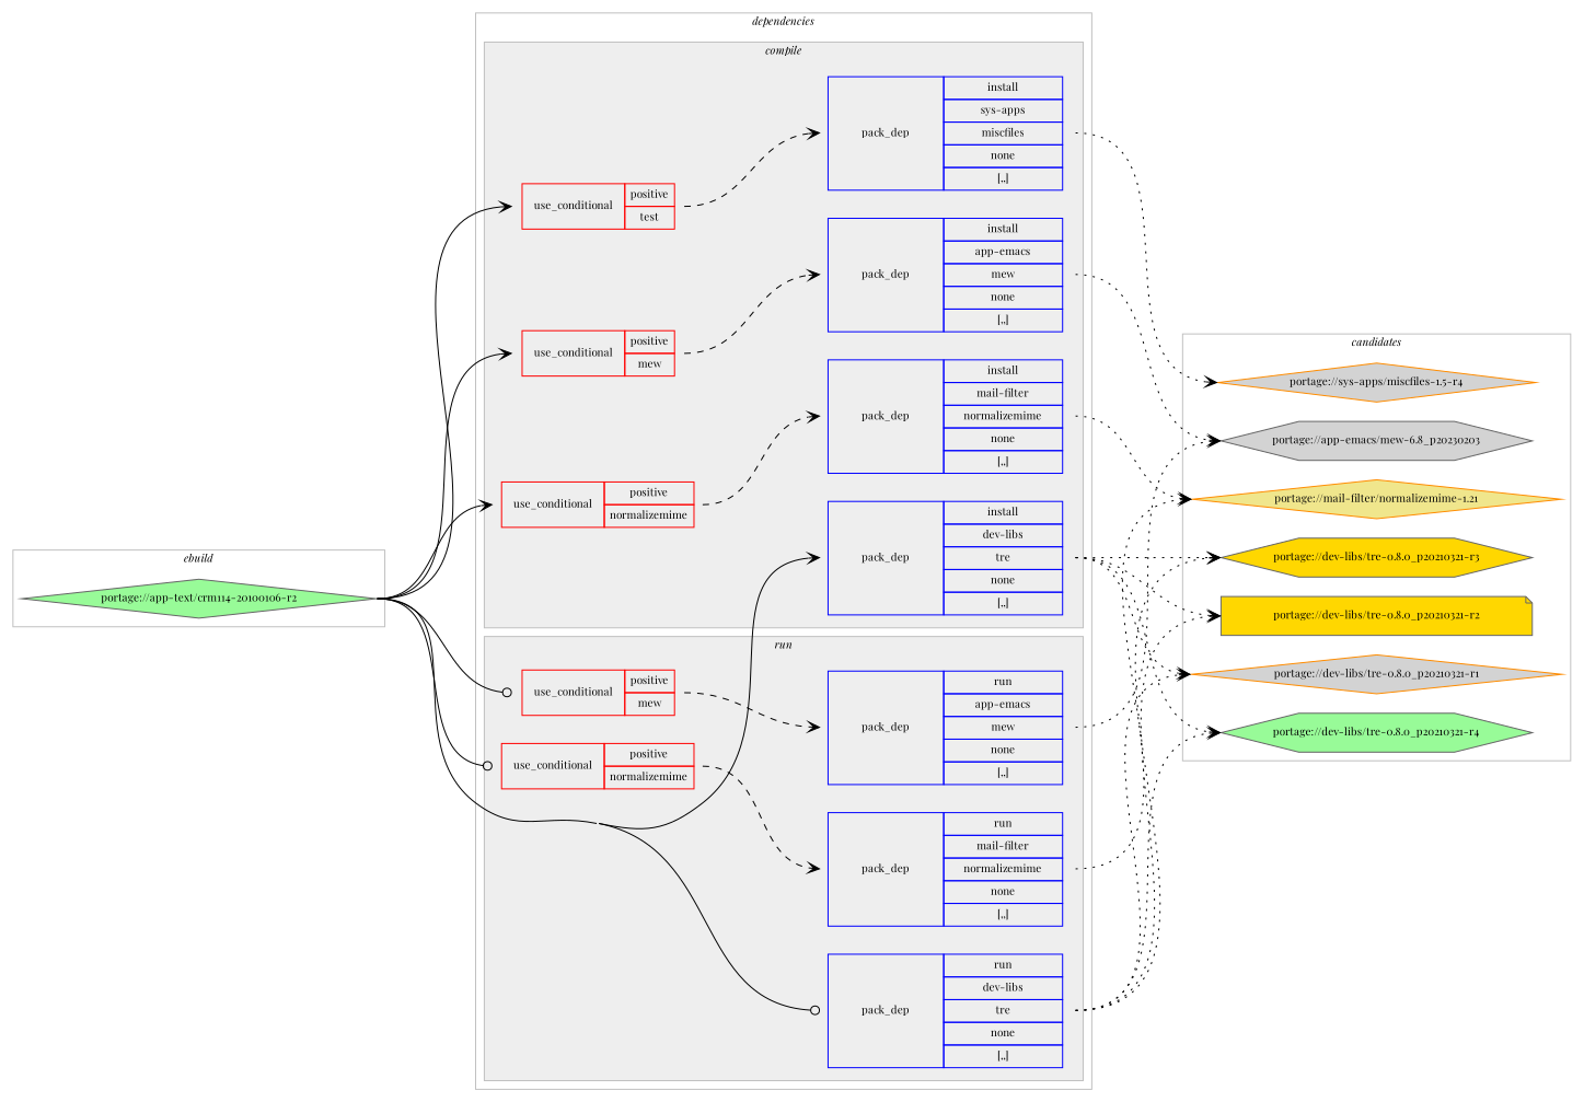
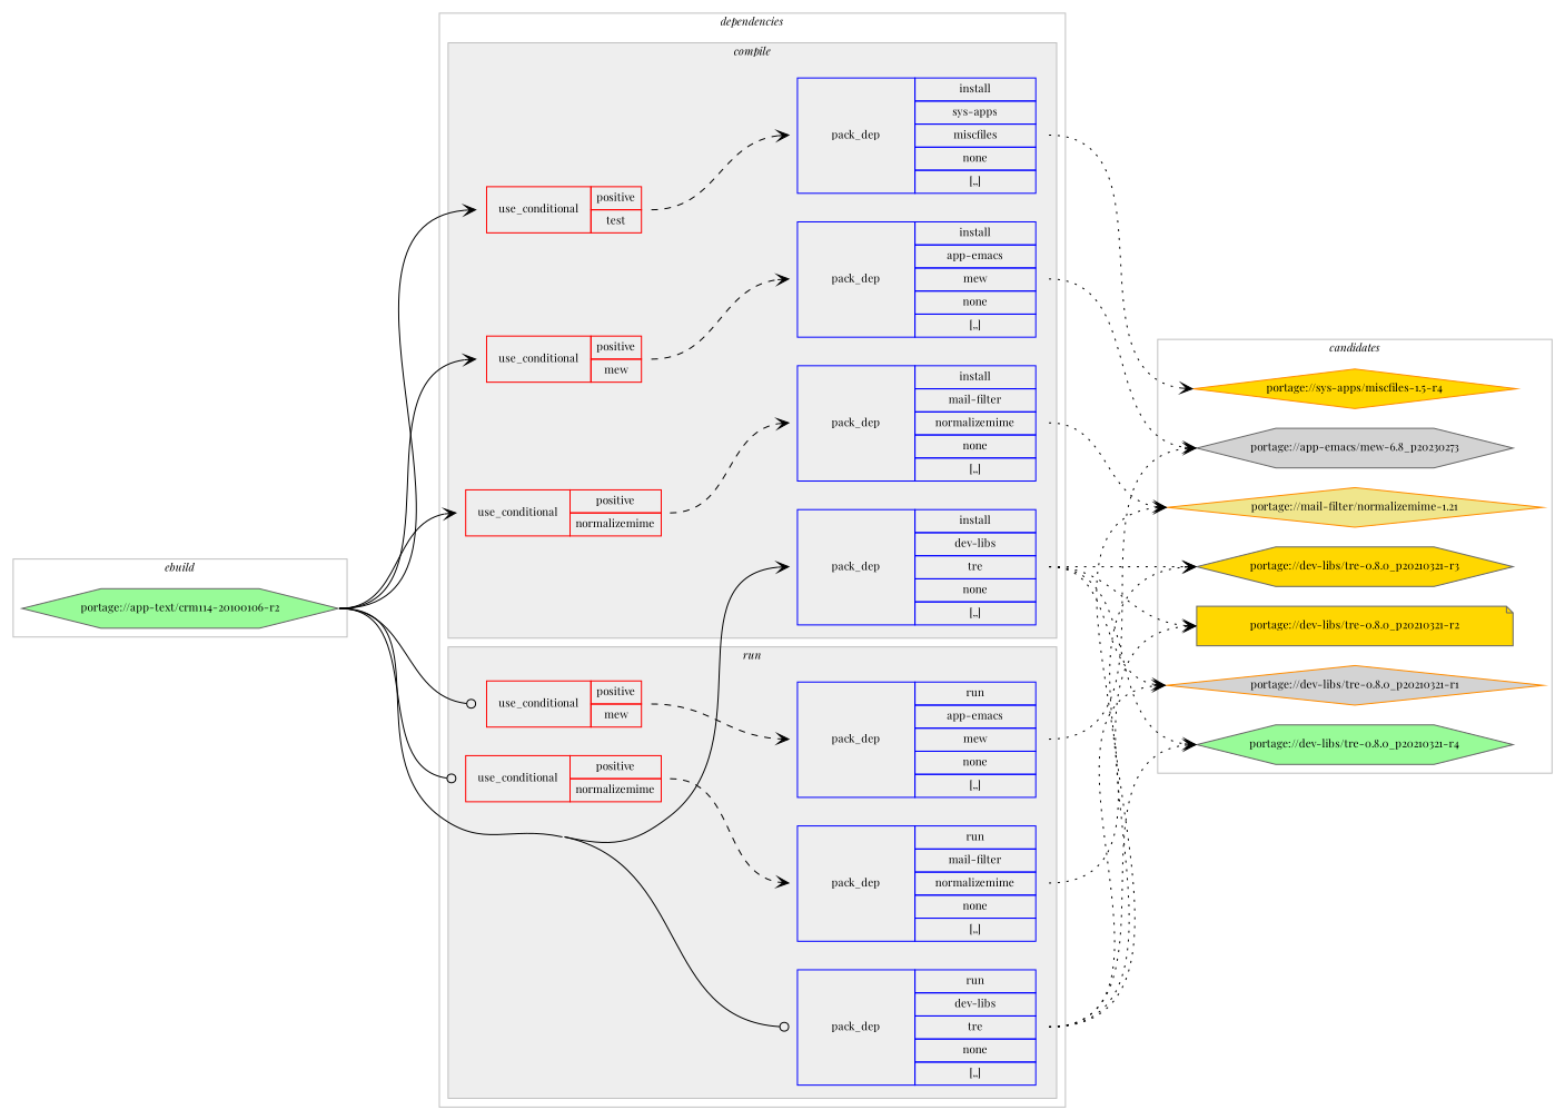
  digraph {
    compound=true
    concentrate=true
    fontname="Playfair Display"
    fontsize=10
    newrank=true
    rankdir=LR
    ranksep=1.5
    node [color=blue fontname="Playfair Display" fontsize=10 shape=none]
    edge [arrowhead=vee fontname="Playfair Display" headport=w style=dotted tailport=e weight=100]
-   n1 [color=gray40 fillcolor=palegreen label="portage://app-text/crm114-20100106-r2" shape=diamond style=filled width=4]
+   n1 [color=gray40 fillcolor=palegreen label="portage://app-text/crm114-20100106-r2" shape=hexagon style=filled width=4]
    n2 [label=<<TABLE BORDER="0" CELLBORDER="1" CELLSPACING="0" CELLPADDING="4" WIDTH="220"><TR><TD ROWSPAN="6" CELLPADDING="30">pack_dep</TD></TR><TR><TD WIDTH="110">install</TD></TR><TR><TD>app-emacs</TD></TR><TR><TD>mew</TD></TR><TR><TD>none</TD></TR><TR><TD>[,,]</TD></TR></TABLE>>]
    n3 [color=red label=<<TABLE BORDER="0" CELLBORDER="1" CELLSPACING="0" CELLPADDING="4"><TR><TD ROWSPAN="3" CELLPADDING="10">use_conditional</TD></TR><TR><TD>positive</TD></TR><TR><TD>mew</TD></TR></TABLE>>]
    n4 [label=<<TABLE BORDER="0" CELLBORDER="1" CELLSPACING="0" CELLPADDING="4" WIDTH="220"><TR><TD ROWSPAN="6" CELLPADDING="30">pack_dep</TD></TR><TR><TD WIDTH="110">install</TD></TR><TR><TD>mail-filter</TD></TR><TR><TD>normalizemime</TD></TR><TR><TD>none</TD></TR><TR><TD>[,,]</TD></TR></TABLE>>]
    n5 [color=red label=<<TABLE BORDER="0" CELLBORDER="1" CELLSPACING="0" CELLPADDING="4"><TR><TD ROWSPAN="3" CELLPADDING="10">use_conditional</TD></TR><TR><TD>positive</TD></TR><TR><TD>normalizemime</TD></TR></TABLE>>]
    n6 [label=<<TABLE BORDER="0" CELLBORDER="1" CELLSPACING="0" CELLPADDING="4" WIDTH="220"><TR><TD ROWSPAN="6" CELLPADDING="30">pack_dep</TD></TR><TR><TD WIDTH="110">install</TD></TR><TR><TD>sys-apps</TD></TR><TR><TD>miscfiles</TD></TR><TR><TD>none</TD></TR><TR><TD>[,,]</TD></TR></TABLE>>]
    n7 [color=red label=<<TABLE BORDER="0" CELLBORDER="1" CELLSPACING="0" CELLPADDING="4"><TR><TD ROWSPAN="3" CELLPADDING="10">use_conditional</TD></TR><TR><TD>positive</TD></TR><TR><TD>test</TD></TR></TABLE>>]
    n8 [label=<<TABLE BORDER="0" CELLBORDER="1" CELLSPACING="0" CELLPADDING="4" WIDTH="220"><TR><TD ROWSPAN="6" CELLPADDING="30">pack_dep</TD></TR><TR><TD WIDTH="110">install</TD></TR><TR><TD>dev-libs</TD></TR><TR><TD>tre</TD></TR><TR><TD>none</TD></TR><TR><TD>[,,]</TD></TR></TABLE>>]
    n9 [label=<<TABLE BORDER="0" CELLBORDER="1" CELLSPACING="0" CELLPADDING="4" WIDTH="220"><TR><TD ROWSPAN="6" CELLPADDING="30">pack_dep</TD></TR><TR><TD WIDTH="110">run</TD></TR><TR><TD>app-emacs</TD></TR><TR><TD>mew</TD></TR><TR><TD>none</TD></TR><TR><TD>[,,]</TD></TR></TABLE>>]
    n10 [color=red label=<<TABLE BORDER="0" CELLBORDER="1" CELLSPACING="0" CELLPADDING="4"><TR><TD ROWSPAN="3" CELLPADDING="10">use_conditional</TD></TR><TR><TD>positive</TD></TR><TR><TD>mew</TD></TR></TABLE>>]
    n11 [label=<<TABLE BORDER="0" CELLBORDER="1" CELLSPACING="0" CELLPADDING="4" WIDTH="220"><TR><TD ROWSPAN="6" CELLPADDING="30">pack_dep</TD></TR><TR><TD WIDTH="110">run</TD></TR><TR><TD>mail-filter</TD></TR><TR><TD>normalizemime</TD></TR><TR><TD>none</TD></TR><TR><TD>[,,]</TD></TR></TABLE>>]
    n12 [color=red label=<<TABLE BORDER="0" CELLBORDER="1" CELLSPACING="0" CELLPADDING="4"><TR><TD ROWSPAN="3" CELLPADDING="10">use_conditional</TD></TR><TR><TD>positive</TD></TR><TR><TD>normalizemime</TD></TR></TABLE>>]
    n13 [label=<<TABLE BORDER="0" CELLBORDER="1" CELLSPACING="0" CELLPADDING="4" WIDTH="220"><TR><TD ROWSPAN="6" CELLPADDING="30">pack_dep</TD></TR><TR><TD WIDTH="110">run</TD></TR><TR><TD>dev-libs</TD></TR><TR><TD>tre</TD></TR><TR><TD>none</TD></TR><TR><TD>[,,]</TD></TR></TABLE>>]
-   n14 [color=gray40 fillcolor=lightgrey label="portage://app-emacs/mew-6.8_p20230203" shape=hexagon style=filled width=4]
+   n14 [color=gray40 fillcolor=lightgrey label="portage://app-emacs/mew-6.8_p20230273" shape=hexagon style=filled width=4]
    n15 [color=darkorange fillcolor=khaki label="portage://mail-filter/normalizemime-1.21" shape=diamond style=filled width=4]
-   n16 [color=darkorange fillcolor=lightgrey label="portage://sys-apps/miscfiles-1.5-r4" shape=diamond style=filled width=4]
+   n16 [color=darkorange fillcolor=gold label="portage://sys-apps/miscfiles-1.5-r4" shape=diamond style=filled width=4]
    n17 [color=gray40 fillcolor=palegreen label="portage://dev-libs/tre-0.8.0_p20210321-r4" shape=hexagon style=filled width=4]
    n18 [color=gray40 fillcolor=gold label="portage://dev-libs/tre-0.8.0_p20210321-r3" shape=hexagon style=filled width=4]
    n19 [color=gray40 fillcolor=gold label="portage://dev-libs/tre-0.8.0_p20210321-r2" shape=note style=filled width=4]
    n20 [color=darkorange fillcolor=lightgrey label="portage://dev-libs/tre-0.8.0_p20210321-r1" shape=diamond style=filled width=4]
    subgraph cluster_1 {
      color=gray
      label=<<i>ebuild</i>>
      n1
    }
    subgraph cluster_2 {
      color=gray
      label=<<i>dependencies</i>>
      subgraph cluster_3 {
        color=gray
        fillcolor="#eeeeee"
        label=<<i>compile</i>>
        style=filled
        subgraph sub_4 {
          color=gray
          fillcolor="#eeeeee"
          label=<<i>compile</i>>
          style=filled
          n3
          subgraph sub_5 {
            color=gray
            fillcolor="#eeeeee"
            label=<<i>compile</i>>
            style=filled
            n2
          }
        }
        subgraph sub_6 {
          color=gray
          fillcolor="#eeeeee"
          label=<<i>compile</i>>
          style=filled
          n5
          subgraph sub_7 {
            color=gray
            fillcolor="#eeeeee"
            label=<<i>compile</i>>
            style=filled
            n4
          }
        }
        subgraph sub_8 {
          color=gray
          fillcolor="#eeeeee"
          label=<<i>compile</i>>
          style=filled
          n7
          subgraph sub_9 {
            color=gray
            fillcolor="#eeeeee"
            label=<<i>compile</i>>
            style=filled
            n6
          }
        }
        subgraph sub_10 {
          color=gray
          fillcolor="#eeeeee"
          label=<<i>compile</i>>
          style=filled
          n8
        }
      }
      subgraph cluster_11 {
        color=gray
        fillcolor="#eeeeee"
        label=<<i>compile and run</i>>
        style=filled
      }
      subgraph cluster_12 {
        color=gray
        fillcolor="#eeeeee"
        label=<<i>run</i>>
        style=filled
        subgraph sub_13 {
          color=gray
          fillcolor="#eeeeee"
          label=<<i>run</i>>
          style=filled
          n10
          subgraph sub_14 {
            color=gray
            fillcolor="#eeeeee"
            label=<<i>run</i>>
            style=filled
            n9
          }
        }
        subgraph sub_15 {
          color=gray
          fillcolor="#eeeeee"
          label=<<i>run</i>>
          style=filled
          n12
          subgraph sub_16 {
            color=gray
            fillcolor="#eeeeee"
            label=<<i>run</i>>
            style=filled
            n11
          }
        }
        subgraph sub_17 {
          color=gray
          fillcolor="#eeeeee"
          label=<<i>run</i>>
          style=filled
          n13
        }
      }
    }
    subgraph cluster_18 {
      color=gray
      label=<<i>candidates</i>>
      rank=same
      subgraph sub_19 {
        color=black
        label=<<i>candidates</i>>
        nodesep=1
        rank=same
        n14
      }
      subgraph sub_20 {
        color=black
        label=<<i>candidates</i>>
        nodesep=1
        rank=same
        n15
      }
      subgraph sub_21 {
        color=black
        label=<<i>candidates</i>>
        nodesep=1
        rank=same
        n16
      }
      subgraph sub_22 {
        color=black
        label=<<i>candidates</i>>
        nodesep=1
        rank=same
        n17
        n18
        n19
        n20
      }
      subgraph sub_23 {
        color=black
        label=<<i>candidates</i>>
        nodesep=1
        rank=same
        n14
      }
      subgraph sub_24 {
        color=black
        label=<<i>candidates</i>>
        nodesep=1
        rank=same
        n15
      }
      subgraph sub_25 {
        color=black
        label=<<i>candidates</i>>
        nodesep=1
        rank=same
        n17
        n18
        n19
        n20
      }
    }
    n1 -> n3 [style=solid weight=20]
    n1 -> n5 [style=solid weight=20]
    n1 -> n7 [style=solid weight=20]
    n1 -> n8 [style=solid weight=20]
    n1 -> n10 [arrowhead=odot style=solid weight=20]
    n1 -> n12 [arrowhead=odot style=solid weight=20]
    n1 -> n13 [arrowhead=odot style=solid weight=20]
    n2 -> n14
    n3 -> n2 [style=dashed weight=20]
    n4 -> n15
    n5 -> n4 [style=dashed weight=20]
    n6 -> n16
    n7 -> n6 [style=dashed weight=20]
    n8 -> n17
    n8 -> n18
    n8 -> n19
    n8 -> n20
    n9 -> n14
    n10 -> n9 [style=dashed weight=20]
    n11 -> n15
    n12 -> n11 [style=dashed weight=20]
    n13 -> n17
    n13 -> n18
    n13 -> n19
    n13 -> n20
  }
